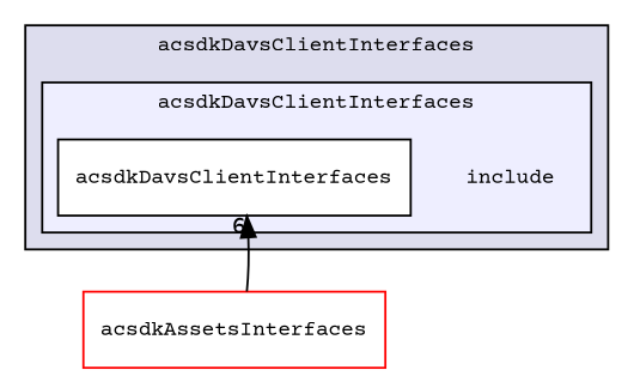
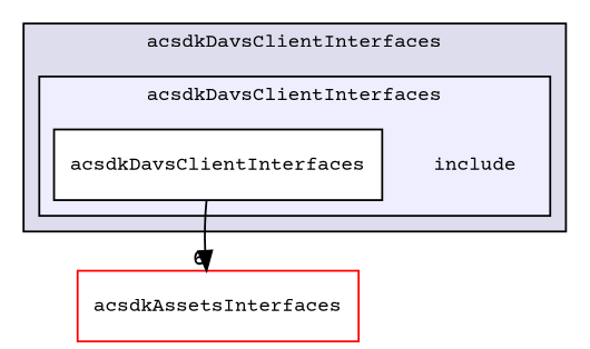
  digraph {
    compound=true
    fontname="Courier Prime"
    node [fontname="Courier Prime" fontsize=10 shape=box fillcolor=white style=filled]
    n1 [label=include shape=plaintext fillcolor="" style=""]
    n2 [color=black label=acsdkDavsClientInterfaces]
    n3 [color=red label=acsdkAssetsInterfaces]
    subgraph cluster_1 {
      bgcolor="#ddddee"
      fontsize=10
      label=acsdkDavsClientInterfaces
      pencolor=black
      subgraph cluster_2 {
        bgcolor="#eeeeff"
        fontsize=10
        pencolor=black
        n1
        n2
      }
    }
-   n3 -> n2 [headlabel=6 labeldistance=1.5 labelfontname=Helvetica labelfontsize=10 fontname="Courier Prime"]
+   n2 -> n3 [headlabel=6 labeldistance=1.5 labelfontname=Helvetica labelfontsize=10 fontname="Courier Prime"]
  }
